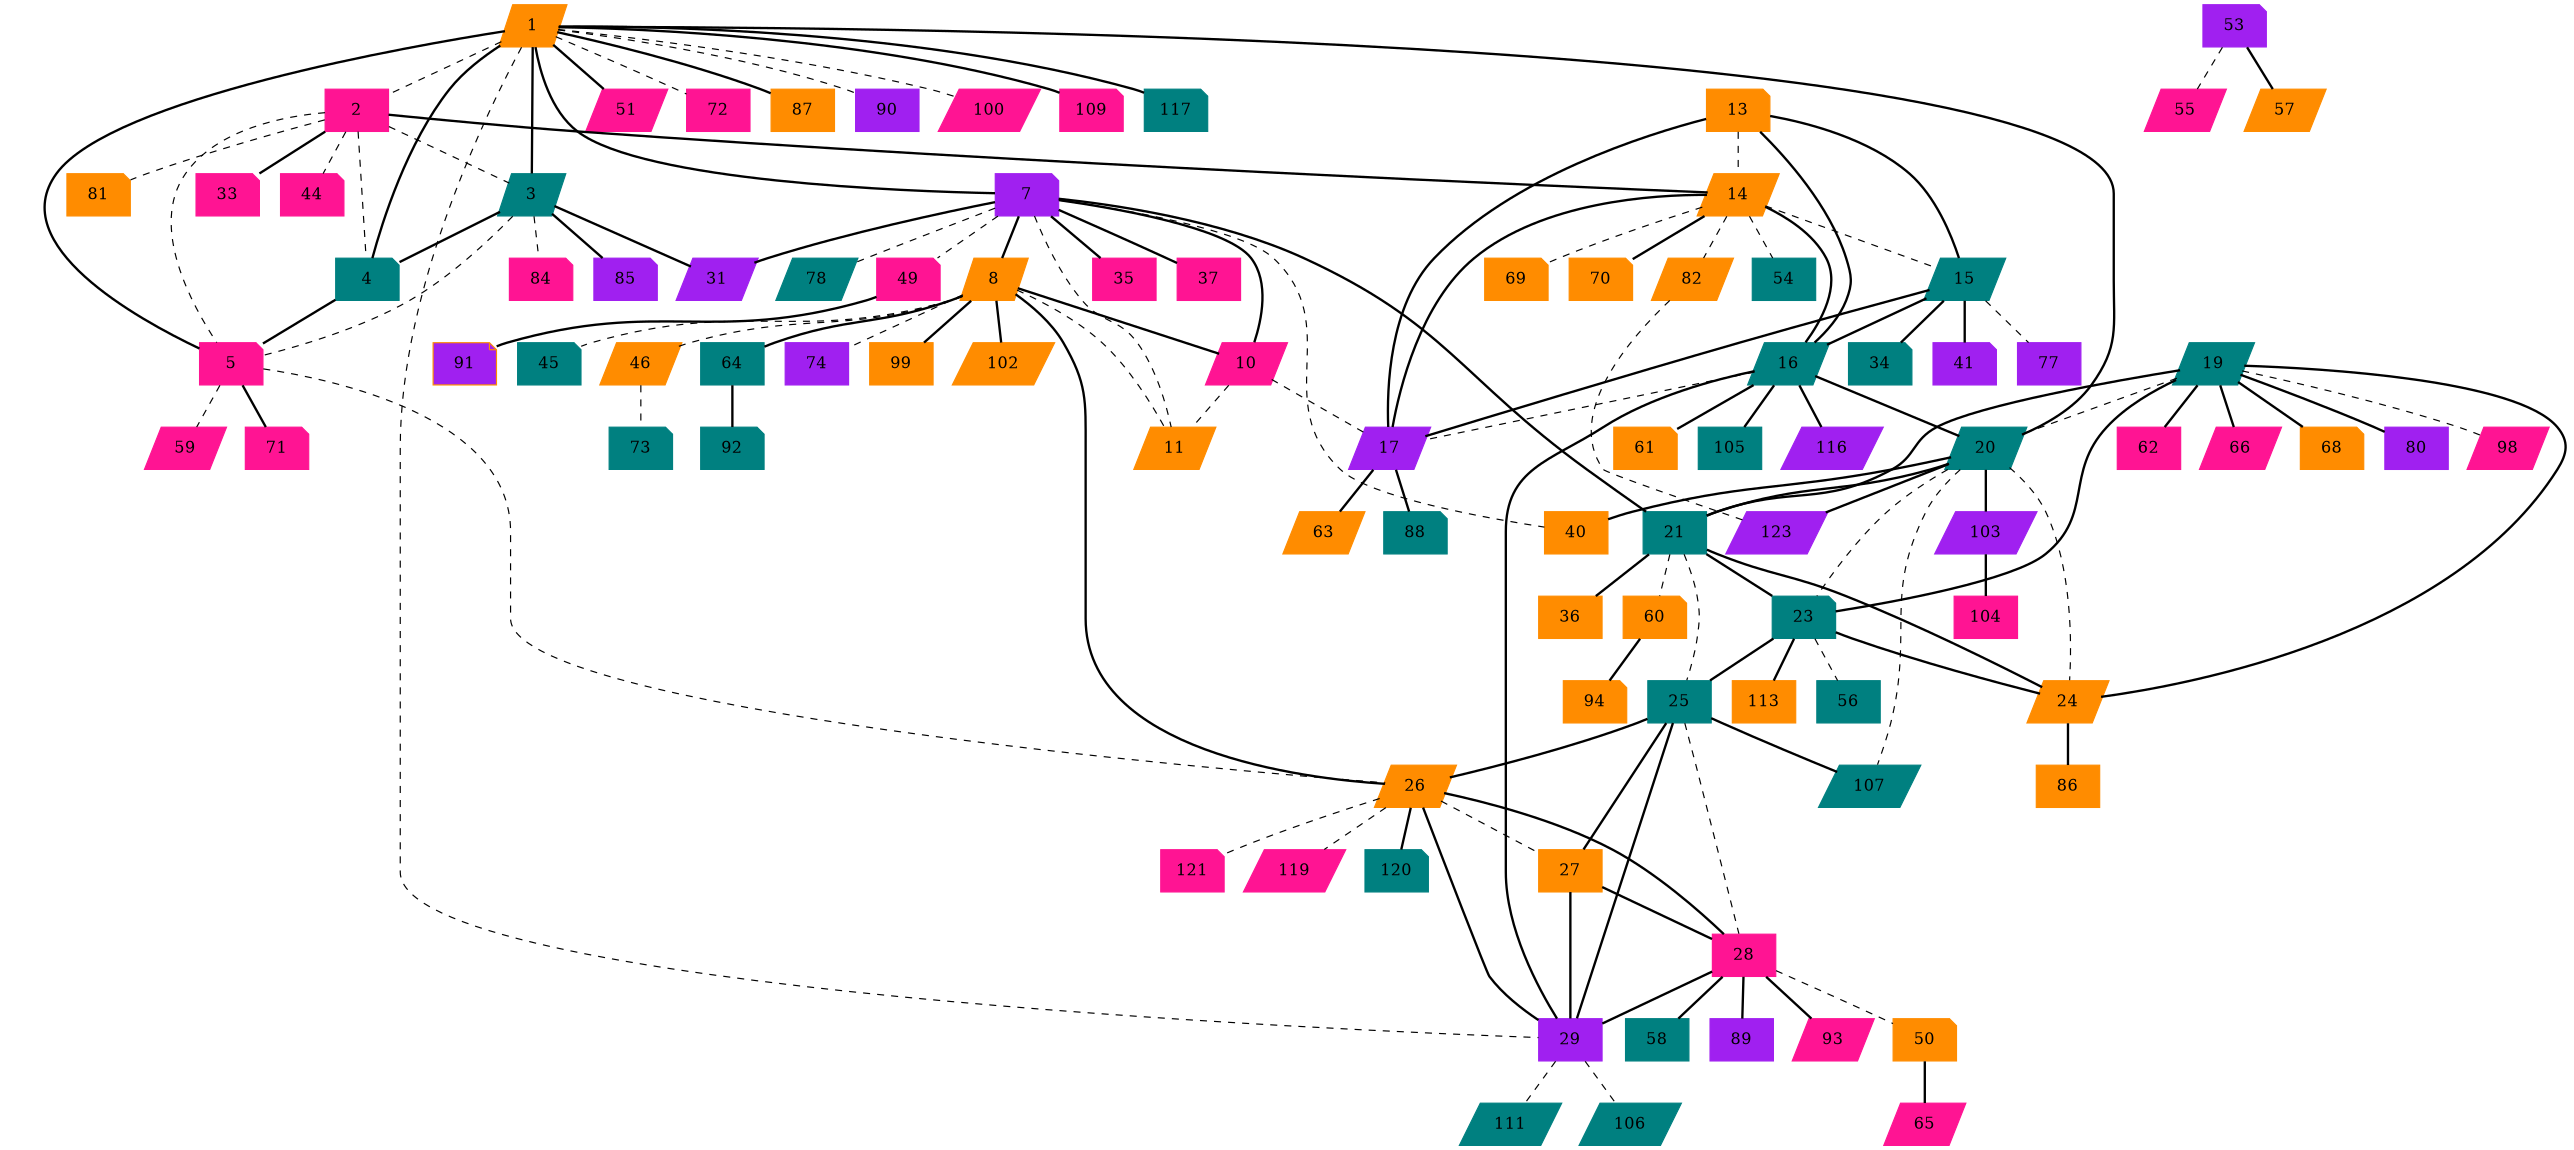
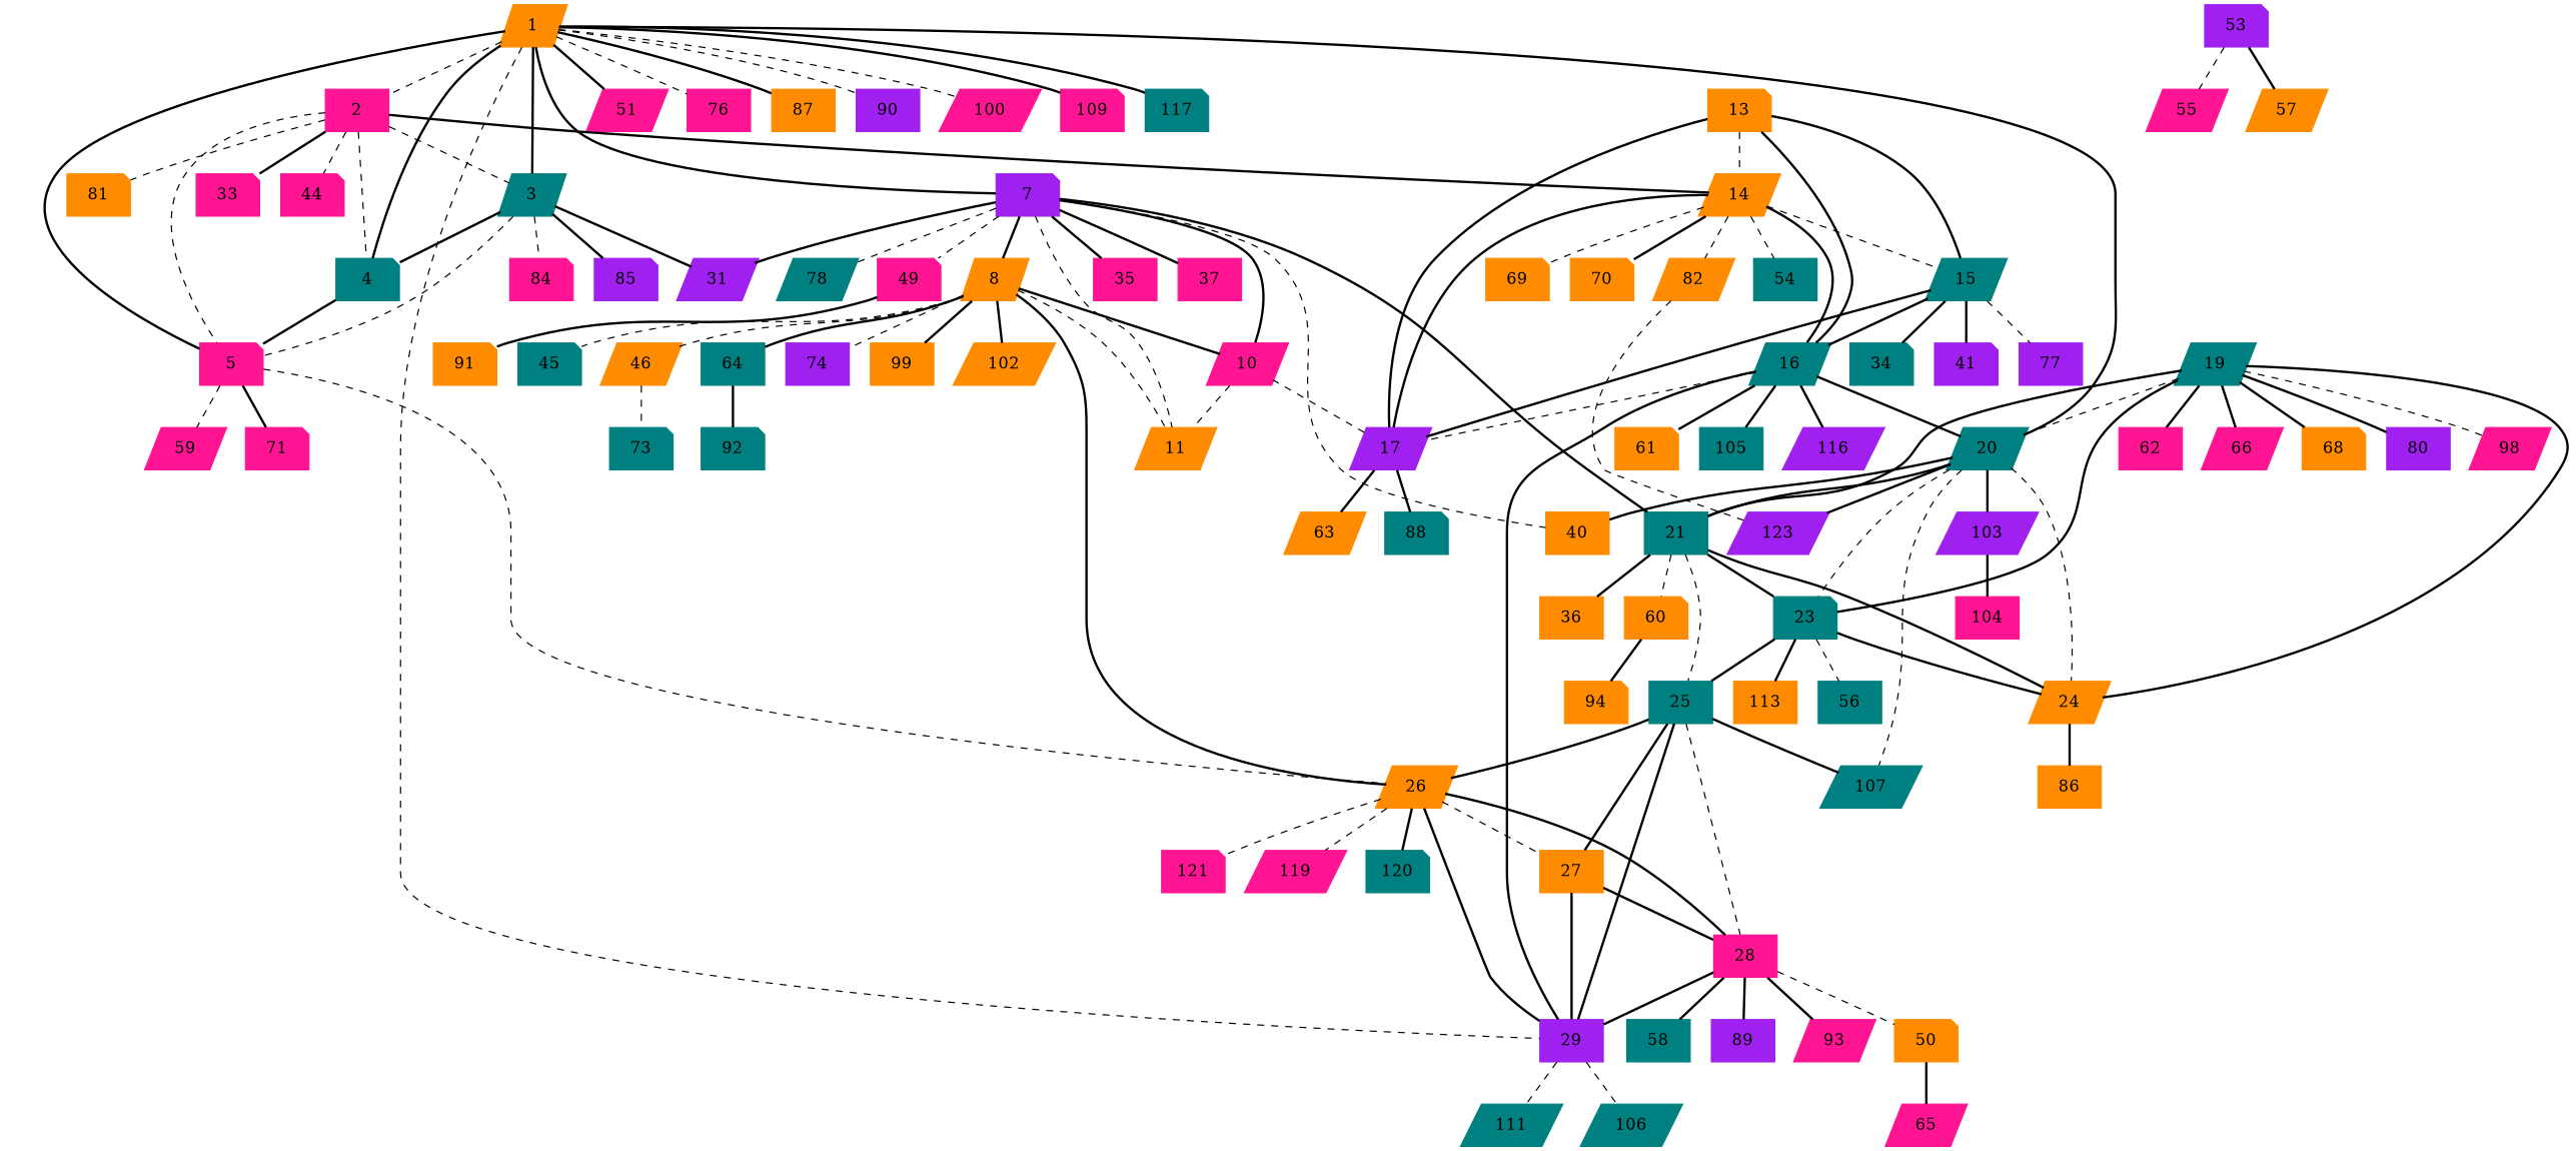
  graph {
    node [color=darkorange shape=parallelogram style=filled]
    edge [style=bold]
    1 [super="+6"]
    2 [color=deeppink shape=box super="+38"]
    3 [color=teal super="+47"]
    4 [color=teal shape=note super="+42"]
    5 [color=deeppink shape=note super="+75"]
    7 [color=purple shape=note super="+9"]
    20 [color=teal super="+22"]
    29 [color=purple shape=box super="+43"]
    51 [color=deeppink super="+76"]
-   72 [color=deeppink shape=box]
+   72 [color=deeppink shape=box label=76]
    87 [shape=box]
    90 [color=purple shape=box]
    100 [color=deeppink]
    109 [color=deeppink shape=note]
    117 [color=teal shape=note]
    14 [super="+18"]
    33 [color=deeppink shape=note]
    44 [color=deeppink shape=note super="+112"]
    81 [shape=note]
    31 [color=purple]
    84 [color=deeppink shape=note]
    85 [color=purple shape=note]
    26 [super="+79"]
    59 [color=deeppink]
    71 [color=deeppink shape=note]
    8 [super="+12"]
    10 [color=deeppink super="+52"]
    11
    21 [color=teal shape=box super="+32"]
    35 [color=deeppink shape=box]
    37 [color=deeppink shape=box]
    40 [shape=box]
    49 [color=deeppink shape=note super="+118"]
    78 [color=teal]
    23 [color=teal shape=note super="+83"]
    24 [super="+101"]
    103 [color=purple]
    107 [color=teal]
    123 [color=purple]
    106 [color=teal]
    111 [color=teal]
    17 [color=purple super="+39"]
    15 [color=teal super="+110"]
    16 [color=teal super="+48"]
    54 [color=teal shape=box super="+122"]
    69 [shape=note super="+108"]
    70 [shape=note]
    82
    27 [shape=box]
    28 [color=deeppink shape=box super="+67"]
    119 [color=deeppink]
    120 [color=teal shape=note]
    121 [color=deeppink shape=note]
    45 [color=teal shape=note]
    46 [super="+95"]
    64 [color=teal shape=box super="+115"]
    74 [color=purple shape=box]
    99 [shape=box]
    102
    25 [color=teal shape=box super="+30"]
    36 [shape=box]
    60 [shape=note]
-   91 [shape=note fillcolor=purple]
+   91 [shape=note]
    73 [color=teal shape=note]
    92 [color=teal shape=note]
    63
    88 [color=teal shape=note]
    13 [shape=note]
    34 [color=teal shape=note]
    41 [color=purple shape=note]
    77 [color=purple shape=box]
    61 [shape=note]
    105 [color=teal shape=box]
    116 [color=purple]
    53 [color=purple shape=note super="+97"]
    55 [color=deeppink]
    57
    19 [color=teal super="+114"]
    62 [color=deeppink shape=box]
    66 [color=deeppink]
    68 [shape=note]
    80 [color=purple shape=box]
    98 [color=deeppink]
    56 [color=teal shape=box]
    113 [shape=box]
    86 [shape=box]
    104 [color=deeppink shape=box]
    94 [shape=note]
    50 [shape=note super="+96"]
    58 [color=teal shape=box]
    89 [color=purple shape=box]
    93 [color=deeppink]
    65 [color=deeppink]
    1 -- 2 [style=dashed weight=2]
    1 -- 3 [weight=2]
    1 -- 4 [weight=2]
    1 -- 5 [weight=2]
    1 -- 7
    1 -- 20
    1 -- 29 [style=dashed]
    1 -- 51
    1 -- 72 [style=dashed]
    1 -- 87
    1 -- 90 [style=dashed]
    1 -- 100 [style=dashed]
    1 -- 109
    1 -- 117
    2 -- 3 [style=dashed]
    2 -- 4 [style=dashed]
    2 -- 5 [style=dashed]
    2 -- 14
    2 -- 33
    2 -- 44 [style=dashed]
    2 -- 81 [style=dashed]
    3 -- 4
    3 -- 5 [style=dashed]
    3 -- 31
    3 -- 84 [style=dashed]
    3 -- 85
    4 -- 5
    5 -- 26 [style=dashed]
    5 -- 59 [style=dashed]
    5 -- 71
    7 -- 31
    7 -- 8 [weight=4]
    7 -- 10 [weight=2]
    7 -- 11 [style=dashed weight=2]
    7 -- 21
    7 -- 35
    7 -- 37
    7 -- 40 [style=dashed]
    7 -- 49 [style=dashed]
    7 -- 78 [style=dashed]
    20 -- 21 [weight=2]
    20 -- 40
    20 -- 23 [style=dashed weight=2]
    20 -- 24 [style=dashed weight=2]
    20 -- 103
    20 -- 107 [style=dashed]
    20 -- 123
    29 -- 106 [style=dashed]
    29 -- 111 [style=dashed]
    14 -- 17 [weight=2]
    14 -- 15 [style=dashed weight=2]
    14 -- 16 [weight=2]
    14 -- 54 [style=dashed]
    14 -- 69 [style=dashed]
    14 -- 70
    14 -- 82 [style=dashed]
    26 -- 29
    26 -- 27 [style=dashed]
    26 -- 28
    26 -- 119 [style=dashed]
    26 -- 120
    26 -- 121 [style=dashed]
    8 -- 26
    8 -- 10 [weight=2]
    8 -- 11 [style=dashed weight=2]
    8 -- 45 [style=dashed]
    8 -- 46 [style=dashed]
    8 -- 64
    8 -- 74 [style=dashed]
    8 -- 99
    8 -- 102
    10 -- 11 [style=dashed]
    10 -- 17 [style=dashed]
    21 -- 23
    21 -- 24
    21 -- 25 [style=dashed]
    21 -- 36
    21 -- 60 [style=dashed]
    49 -- 91
    23 -- 24
    23 -- 25
    23 -- 56 [style=dashed]
    23 -- 113
    24 -- 86
    103 -- 104
    17 -- 63
    17 -- 88
    15 -- 17
    15 -- 16
    15 -- 34
    15 -- 41
    15 -- 77 [style=dashed]
    16 -- 20
    16 -- 29
    16 -- 17 [style=dashed]
    16 -- 61
    16 -- 105
    16 -- 116
    82 -- 123 [style=dashed]
    27 -- 29
    27 -- 28
    28 -- 29
    28 -- 50 [style=dashed]
    28 -- 58
    28 -- 89
    28 -- 93
    46 -- 73 [style=dashed]
    64 -- 92
    25 -- 29 [weight=2]
    25 -- 26 [weight=2]
    25 -- 107
    25 -- 27 [weight=2]
    25 -- 28 [style=dashed weight=2]
    60 -- 94
    13 -- 14 [style=dashed weight=2]
    13 -- 17
    13 -- 15
    13 -- 16
    53 -- 55 [style=dashed]
    53 -- 57
    19 -- 20 [style=dashed weight=2]
    19 -- 21
    19 -- 23
    19 -- 24
    19 -- 62
    19 -- 66
    19 -- 68
    19 -- 80
    19 -- 98 [style=dashed]
    50 -- 65
  }
